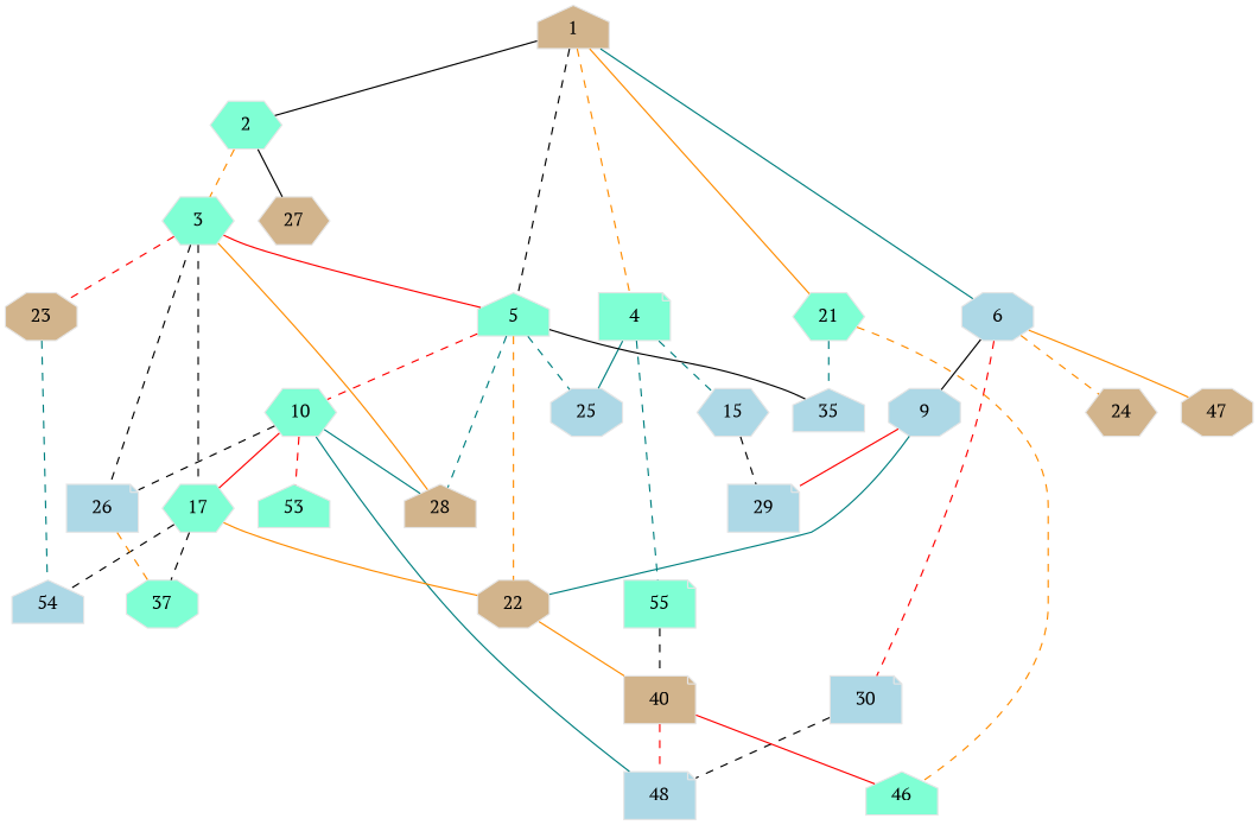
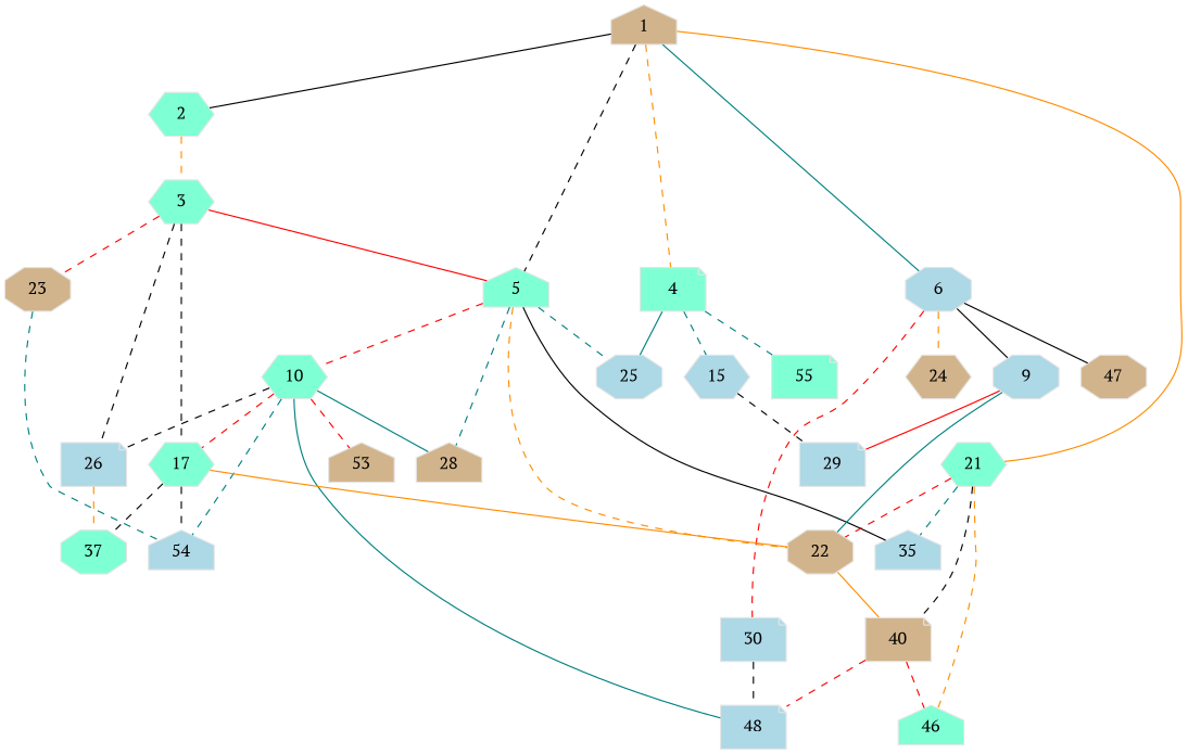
  graph {
    fontname="PT Serif"
    node [color=gray90 fillcolor=aquamarine fontname="PT Serif" shape=hexagon style=filled]
    edge [color=black fontname="PT Serif" style=dashed]
    1 [fillcolor=tan shape=house]
    2
    4 [shape=note]
    5 [shape=house super="+60+8+18"]
    6 [fillcolor=lightblue shape=octagon super="+13+11"]
    21 [super="+39+56"]
    3 [super="+7"]
-   27 [fillcolor=tan]
    15 [fillcolor=lightblue super="+44+42"]
    25 [fillcolor=lightblue shape=octagon]
    55 [shape=note]
    28 [fillcolor=tan shape=house super="+31"]
    10 [super="+16"]
    22 [fillcolor=tan shape=octagon super="+38+50"]
    35 [fillcolor=lightblue shape=house]
    9 [fillcolor=lightblue shape=octagon super="+14"]
    24 [fillcolor=tan]
    30 [fillcolor=lightblue shape=note]
    47 [fillcolor=tan shape=octagon]
    40 [fillcolor=tan shape=note super="+45"]
    46 [shape=house]
    17 [super="+20"]
    23 [fillcolor=tan shape=octagon]
    26 [fillcolor=lightblue shape=note super="+34"]
    54 [fillcolor=lightblue shape=house]
    37 [shape=octagon super="+51"]
    29 [fillcolor=lightblue shape=note super="+36"]
    48 [fillcolor=lightblue shape=note]
-   53 [shape=house super="+58"]
+   53 [fillcolor=tan shape=house super="+58"]
    1 -- 2 [style=solid]
    1 -- 4 [color=darkorange]
    1 -- 5 [weight=2]
    1 -- 6 [color=teal style=solid]
    1 -- 21 [color=darkorange style=solid]
    2 -- 3 [color=darkorange weight=2]
-   2 -- 27 [style=solid]
    4 -- 15 [color=teal]
    4 -- 25 [color=teal style=solid]
    4 -- 55 [color=teal]
    5 -- 25 [color=teal]
    5 -- 28 [color=teal]
    5 -- 10 [color=red]
    5 -- 22 [color=darkorange weight=3]
    5 -- 35 [style=solid]
    6 -- 9 [style=solid]
    6 -- 24 [color=darkorange]
    6 -- 30 [color=red]
-   6 -- 47 [color=darkorange style=solid]
+   6 -- 47 [style=solid]
+   21 -- 22 [color=red weight=2]
    21 -- 35 [color=teal]
-   55 -- 40
+   21 -- 40
    21 -- 46 [color=darkorange]
    3 -- 5 [color=red style=solid]
-   3 -- 28 [color=darkorange style=solid]
    3 -- 17 [weight=2]
    3 -- 23 [color=red]
    3 -- 26
    15 -- 29
    10 -- 28 [color=teal style=solid]
-   10 -- 17 [color=red style=solid]
+   10 -- 17 [color=red]
    10 -- 26
+   10 -- 54 [color=teal]
    10 -- 48 [color=teal style=solid]
    10 -- 53 [color=red]
    22 -- 40 [color=darkorange style=solid]
    9 -- 22 [color=teal style=solid]
    9 -- 29 [color=red style=solid]
    30 -- 48
-   40 -- 46 [color=red style=solid]
+   40 -- 46 [color=red]
    40 -- 48 [color=red]
    17 -- 22 [color=darkorange style=solid]
    17 -- 54
    17 -- 37
    23 -- 54 [color=teal]
    26 -- 37 [color=darkorange]
  }
